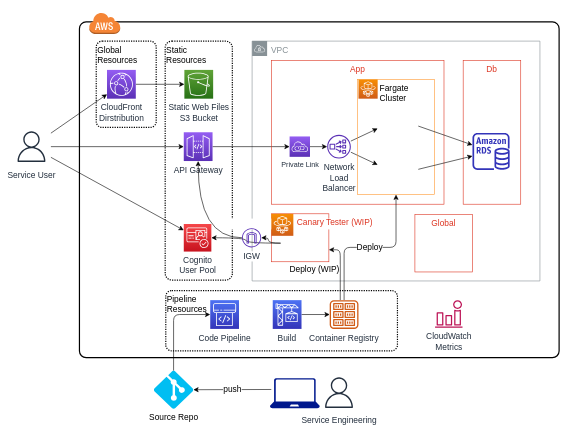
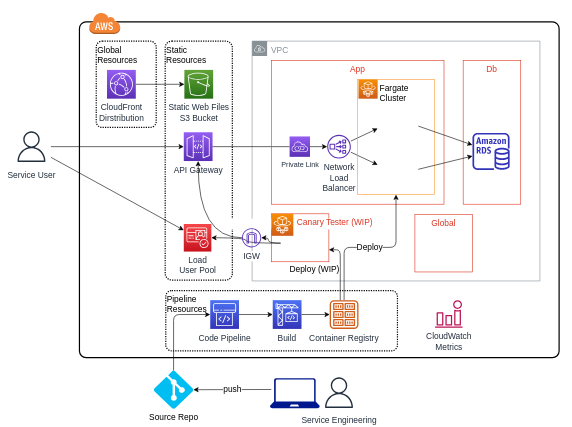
  <mxCell id="0" />
  <mxCell id="1" parent="0" />
  <mxCell id="2" value="" style="rounded=1;arcSize=2;dashed=0;fillColor=none;gradientColor=none;strokeWidth=2;align=left;fontSize=14;" vertex="1" parent="1"><mxGeometry x="132" y="36" width="800" height="560" as="geometry" /></mxCell>
  <mxCell id="3" value="Pipeline&#10;Resources" style="rounded=1;arcSize=10;dashed=1;fillColor=none;gradientColor=none;dashPattern=1 1;strokeWidth=2;labelBackgroundColor=none;fontSize=14;align=left;verticalAlign=top;" vertex="1" parent="1"><mxGeometry x="276" y="484" width="386.38" height="100.63" as="geometry" /></mxCell>
  <mxCell id="4" value="Static &#10;Resources" style="rounded=1;arcSize=10;dashed=1;fillColor=none;gradientColor=none;dashPattern=1 1;strokeWidth=2;labelBackgroundColor=#ffffff;fontSize=14;align=left;verticalAlign=top;" vertex="1" parent="1"><mxGeometry x="275" y="68" width="112" height="398.5" as="geometry" /></mxCell>
  <mxCell id="5" value="Global &#10;Resources" style="rounded=1;arcSize=10;dashed=1;fillColor=none;gradientColor=none;dashPattern=1 1;strokeWidth=2;labelBackgroundColor=none;fontSize=14;align=left;verticalAlign=top;" vertex="1" parent="1"><mxGeometry x="160" y="68" width="100" height="144" as="geometry" /></mxCell>
  <mxCell id="6" value="VPC" style="outlineConnect=0;gradientColor=none;html=1;whiteSpace=wrap;fontSize=14;fontStyle=0;shape=mxgraph.aws4.group;grIcon=mxgraph.aws4.group_vpc;strokeColor=#879196;fillColor=none;verticalAlign=top;align=left;spacingLeft=30;fontColor=#879196;dashed=0;" vertex="1" parent="1"><mxGeometry x="420" y="68" width="480" height="400" as="geometry" /></mxCell>
- <mxCell id="7" style="rounded=0;orthogonalLoop=1;jettySize=auto;html=1;fontSize=14;" edge="1" parent="1" source="10" target="46"><mxGeometry relative="1" as="geometry" /></mxCell>
  <mxCell id="8" style="orthogonalLoop=1;jettySize=auto;html=1;strokeColor=#000000;rounded=0;fontSize=14;" edge="1" parent="1" source="10" target="14"><mxGeometry relative="1" as="geometry" /></mxCell>
  <mxCell id="9" style="edgeStyle=none;rounded=0;orthogonalLoop=1;jettySize=auto;html=1;strokeColor=#000000;fontSize=14;" edge="1" parent="1" source="10" target="13"><mxGeometry relative="1" as="geometry" /></mxCell>
  <mxCell id="10" value="Service User" style="outlineConnect=0;fontColor=#232F3E;gradientColor=none;strokeColor=#232F3E;fillColor=#ffffff;dashed=0;verticalLabelPosition=bottom;verticalAlign=top;align=center;html=1;fontSize=14;fontStyle=0;aspect=fixed;shape=mxgraph.aws4.resourceIcon;resIcon=mxgraph.aws4.user;" vertex="1" parent="1"><mxGeometry x="20" y="212" width="64" height="64" as="geometry" /></mxCell>
  <mxCell id="11" value="Service Engineering" style="outlineConnect=0;fontColor=#232F3E;gradientColor=none;strokeColor=#232F3E;fillColor=#ffffff;dashed=0;verticalLabelPosition=bottom;verticalAlign=top;align=center;html=1;fontSize=14;fontStyle=0;aspect=fixed;shape=mxgraph.aws4.resourceIcon;resIcon=mxgraph.aws4.user;" vertex="1" parent="1"><mxGeometry x="532.91" y="622.33" width="64" height="64" as="geometry" /></mxCell>
- <mxCell id="12" style="rounded=1;orthogonalLoop=1;jettySize=auto;html=1;strokeColor=#000000;fontSize=14;align=center;" edge="1" parent="1" source="13" target="49"><mxGeometry relative="1" as="geometry" /></mxCell>
+ <mxCell id="12" style="rounded=1;orthogonalLoop=1;jettySize=auto;html=1;strokeColor=#000000;fontSize=14;align=center;endArrow=none;" edge="1" parent="1" source="13" target="49"><mxGeometry relative="1" as="geometry" /></mxCell>
  <mxCell id="13" value="API Gateway" style="outlineConnect=0;fontColor=#232F3E;gradientColor=#945DF2;gradientDirection=north;fillColor=#5A30B5;strokeColor=#ffffff;dashed=0;verticalLabelPosition=bottom;verticalAlign=top;align=center;html=1;fontSize=14;fontStyle=0;aspect=fixed;shape=mxgraph.aws4.resourceIcon;resIcon=mxgraph.aws4.api_gateway;" vertex="1" parent="1"><mxGeometry x="306" y="220" width="48" height="48" as="geometry" /></mxCell>
- <mxCell id="14" value="Cognito &lt;br&gt;User Pool" style="outlineConnect=0;fontColor=#232F3E;gradientColor=#F54749;gradientDirection=north;fillColor=#C7131F;strokeColor=#ffffff;dashed=0;verticalLabelPosition=bottom;verticalAlign=top;align=center;html=1;fontSize=14;fontStyle=0;aspect=fixed;shape=mxgraph.aws4.resourceIcon;resIcon=mxgraph.aws4.cognito;" vertex="1" parent="1"><mxGeometry x="306" y="373" width="46" height="46" as="geometry" /></mxCell>
+ <mxCell id="14" value="Load &lt;br&gt;User Pool" style="outlineConnect=0;fontColor=#232F3E;gradientColor=#F54749;gradientDirection=north;fillColor=#C7131F;strokeColor=#ffffff;dashed=0;verticalLabelPosition=bottom;verticalAlign=top;align=center;html=1;fontSize=14;fontStyle=0;aspect=fixed;shape=mxgraph.aws4.resourceIcon;resIcon=mxgraph.aws4.cognito;" vertex="1" parent="1"><mxGeometry x="306" y="373" width="46" height="46" as="geometry" /></mxCell>
  <mxCell id="15" value="Static Web Files&lt;br style=&quot;font-size: 14px;&quot;&gt;S3 Bucket" style="outlineConnect=0;fontColor=#232F3E;gradientColor=#60A337;gradientDirection=north;fillColor=#277116;strokeColor=#ffffff;dashed=0;verticalLabelPosition=bottom;verticalAlign=top;align=center;html=1;fontSize=14;fontStyle=0;aspect=fixed;shape=mxgraph.aws4.resourceIcon;resIcon=mxgraph.aws4.s3;" vertex="1" parent="1"><mxGeometry x="307" y="116" width="48" height="48" as="geometry" /></mxCell>
  <mxCell id="16" style="edgeStyle=none;rounded=0;orthogonalLoop=1;jettySize=auto;html=1;strokeColor=#000000;fontSize=14;" edge="1" parent="1" source="46" target="15"><mxGeometry relative="1" as="geometry" /></mxCell>
  <mxCell id="17" value="Global" style="fillColor=none;strokeColor=#DD3522;verticalAlign=top;fontStyle=0;fontColor=#DD3522;fontSize=14;" vertex="1" parent="1"><mxGeometry x="691.5" y="357" width="96" height="96" as="geometry" /></mxCell>
  <mxCell id="18" value="App" style="fillColor=none;strokeColor=#DD3522;verticalAlign=top;fontStyle=0;fontColor=#DD3522;fontSize=14;" vertex="1" parent="1"><mxGeometry x="452" y="100" width="288" height="240" as="geometry" /></mxCell>
  <mxCell id="19" value="Db" style="fillColor=none;strokeColor=#DD3522;verticalAlign=top;fontStyle=0;fontColor=#DD3522;fontSize=14;" vertex="1" parent="1"><mxGeometry x="772" y="100" width="96" height="240" as="geometry" /></mxCell>
  <mxCell id="20" style="edgeStyle=none;rounded=0;orthogonalLoop=1;jettySize=auto;html=1;strokeColor=#000000;fontSize=14;" edge="1" parent="1" source="22" target="50"><mxGeometry relative="1" as="geometry"><mxPoint x="636.5" y="196.174" as="targetPoint" /></mxGeometry></mxCell>
  <mxCell id="21" style="edgeStyle=none;rounded=0;orthogonalLoop=1;jettySize=auto;html=1;strokeColor=#000000;fontSize=14;" edge="1" parent="1" source="22" target="51"><mxGeometry relative="1" as="geometry"><mxPoint x="637" y="292" as="targetPoint" /></mxGeometry></mxCell>
  <mxCell id="22" value="Network&lt;br&gt;Load &lt;br&gt;Balancer" style="outlineConnect=0;fontColor=#232F3E;gradientColor=none;fillColor=#5A30B5;strokeColor=none;dashed=0;verticalLabelPosition=bottom;verticalAlign=top;align=center;html=1;fontSize=14;fontStyle=0;aspect=fixed;pointerEvents=1;shape=mxgraph.aws4.network_load_balancer;" vertex="1" parent="1"><mxGeometry x="545.16" y="224.25" width="39.5" height="39.5" as="geometry" /></mxCell>
  <mxCell id="23" value="" style="outlineConnect=0;fontColor=#232F3E;gradientColor=none;fillColor=#3334B9;strokeColor=none;dashed=0;verticalLabelPosition=bottom;verticalAlign=top;align=center;html=1;fontSize=14;fontStyle=0;aspect=fixed;pointerEvents=1;shape=mxgraph.aws4.rds_instance;" vertex="1" parent="1"><mxGeometry x="787.5" y="221" width="62" height="62" as="geometry" /></mxCell>
+ <mxCell id="24" style="edgeStyle=orthogonalEdgeStyle;rounded=0;orthogonalLoop=1;jettySize=auto;html=1;strokeColor=#000000;fontSize=14;" edge="1" parent="1" source="25" target="30"><mxGeometry relative="1" as="geometry" /></mxCell>
  <mxCell id="25" value="Code Pipeline" style="outlineConnect=0;fontColor=#232F3E;gradientColor=#4D72F3;gradientDirection=north;fillColor=#3334B9;strokeColor=#ffffff;dashed=0;verticalLabelPosition=bottom;verticalAlign=top;align=center;html=1;fontSize=14;fontStyle=0;aspect=fixed;shape=mxgraph.aws4.resourceIcon;resIcon=mxgraph.aws4.codepipeline;" vertex="1" parent="1"><mxGeometry x="350.13" y="500" width="48" height="48" as="geometry" /></mxCell>
  <mxCell id="26" value="&amp;nbsp; &amp;nbsp; &amp;nbsp; &amp;nbsp; &amp;nbsp;Fargate&lt;br&gt;&amp;nbsp; &amp;nbsp; &amp;nbsp; &amp;nbsp; &amp;nbsp;Cluster" style="rounded=0;whiteSpace=wrap;html=1;fillColor=none;strokeColor=#FF9933;fontSize=14;align=left;verticalAlign=top;" vertex="1" parent="1"><mxGeometry x="596" y="132" width="128" height="192" as="geometry" /></mxCell>
  <mxCell id="27" style="edgeStyle=none;rounded=0;orthogonalLoop=1;jettySize=auto;html=1;strokeColor=#000000;fontSize=14;" edge="1" parent="1" source="50" target="23"><mxGeometry relative="1" as="geometry"><mxPoint x="685.5" y="197.37" as="sourcePoint" /></mxGeometry></mxCell>
  <mxCell id="28" style="edgeStyle=none;rounded=0;orthogonalLoop=1;jettySize=auto;html=1;strokeColor=#000000;fontSize=14;" edge="1" parent="1" source="51" target="23"><mxGeometry relative="1" as="geometry"><mxPoint x="685.5" y="294.55" as="sourcePoint" /></mxGeometry></mxCell>
  <mxCell id="29" style="edgeStyle=none;rounded=0;orthogonalLoop=1;jettySize=auto;html=1;strokeColor=#000000;fontSize=14;" edge="1" parent="1" source="30" target="33"><mxGeometry relative="1" as="geometry" /></mxCell>
  <mxCell id="30" value="Build" style="outlineConnect=0;fontColor=#232F3E;gradientColor=#4D72F3;gradientDirection=north;fillColor=#3334B9;strokeColor=#ffffff;dashed=0;verticalLabelPosition=bottom;verticalAlign=top;align=center;html=1;fontSize=14;fontStyle=0;aspect=fixed;shape=mxgraph.aws4.resourceIcon;resIcon=mxgraph.aws4.codebuild;" vertex="1" parent="1"><mxGeometry x="454.38" y="500" width="48" height="48" as="geometry" /></mxCell>
  <mxCell id="31" value="Deploy" style="edgeStyle=orthogonalEdgeStyle;rounded=1;orthogonalLoop=1;jettySize=auto;html=1;strokeColor=#000000;fontSize=14;align=center;" edge="1" parent="1" source="33" target="26"><mxGeometry relative="1" as="geometry"><Array as="points" /></mxGeometry></mxCell>
  <mxCell id="32" value="Deploy (WIP)" style="edgeStyle=orthogonalEdgeStyle;rounded=1;orthogonalLoop=1;jettySize=auto;html=1;strokeColor=#000000;fontSize=14;align=right;entryX=1;entryY=0.75;entryDx=0;entryDy=0;" edge="1" parent="1" source="33" target="36"><mxGeometry relative="1" as="geometry"><mxPoint x="567" y="412" as="targetPoint" /><Array as="points"><mxPoint x="567" y="416" /></Array></mxGeometry></mxCell>
  <mxCell id="33" value="Container Registry" style="outlineConnect=0;fontColor=#232F3E;gradientColor=none;fillColor=#D05C17;strokeColor=none;dashed=0;verticalLabelPosition=bottom;verticalAlign=top;align=center;html=1;fontSize=14;fontStyle=0;aspect=fixed;pointerEvents=1;shape=mxgraph.aws4.registry;" vertex="1" parent="1"><mxGeometry x="549.38" y="500" width="48" height="48" as="geometry" /></mxCell>
  <mxCell id="34" value="" style="dashed=0;html=1;shape=mxgraph.aws3.cloud;fillColor=#F58536;gradientColor=none;dashed=0;strokeColor=#FF9933;align=left;fontSize=14;" vertex="1" parent="1"><mxGeometry x="148" y="20" width="52" height="36" as="geometry" /></mxCell>
  <mxCell id="35" value="CloudWatch &lt;br&gt;Metrics" style="outlineConnect=0;fontColor=#232F3E;gradientColor=none;fillColor=#BC1356;strokeColor=none;dashed=0;verticalLabelPosition=bottom;verticalAlign=top;align=center;html=1;fontSize=14;fontStyle=0;aspect=fixed;pointerEvents=1;shape=mxgraph.aws4.alarm;labelBackgroundColor=#ffffff;" vertex="1" parent="1"><mxGeometry x="725" y="500" width="46" height="46" as="geometry" /></mxCell>
  <mxCell id="36" value="                              Canary Tester (WIP)" style="fillColor=none;strokeColor=#DD3522;verticalAlign=top;fontStyle=0;fontColor=#DD3522;fontSize=14;labelBackgroundColor=#ffffff;" vertex="1" parent="1"><mxGeometry x="452" y="356" width="96" height="80" as="geometry" /></mxCell>
  <mxCell id="37" value="" style="outlineConnect=0;fontColor=#232F3E;gradientColor=#F78E04;gradientDirection=north;fillColor=#D05C17;strokeColor=#ffffff;dashed=0;verticalLabelPosition=bottom;verticalAlign=top;align=left;html=1;fontSize=14;fontStyle=0;aspect=fixed;shape=mxgraph.aws4.resourceIcon;resIcon=mxgraph.aws4.fargate;" vertex="1" parent="1"><mxGeometry x="452" y="356" width="36.75" height="36.75" as="geometry" /></mxCell>
  <mxCell id="38" style="edgeStyle=orthogonalEdgeStyle;rounded=1;orthogonalLoop=1;jettySize=auto;html=1;strokeColor=#000000;fontSize=14;curved=1;" edge="1" parent="1" source="52" target="13"><mxGeometry relative="1" as="geometry" /></mxCell>
  <mxCell id="39" value="" style="shape=image;html=1;verticalAlign=top;verticalLabelPosition=bottom;labelBackgroundColor=#ffffff;imageAspect=0;aspect=fixed;image=https://cdn4.iconfinder.com/data/icons/vector-brand-logos/40/Docker-128.png;strokeColor=#FF9933;fillColor=none;fontSize=14;align=left;" vertex="1" parent="1"><mxGeometry x="467.5" y="373" width="64" height="64" as="geometry" /></mxCell>
  <mxCell id="40" style="rounded=0;orthogonalLoop=1;jettySize=auto;html=1;strokeColor=#000000;fontSize=14;edgeStyle=orthogonalEdgeStyle;curved=1;" edge="1" parent="1" source="39" target="14"><mxGeometry relative="1" as="geometry"><mxPoint x="484" y="158" as="sourcePoint" /><mxPoint x="348" y="236" as="targetPoint" /></mxGeometry></mxCell>
  <mxCell id="41" value="" style="aspect=fixed;pointerEvents=1;shadow=0;dashed=0;html=1;strokeColor=none;labelPosition=center;verticalLabelPosition=bottom;verticalAlign=top;align=center;fillColor=#00188D;shape=mxgraph.azure.laptop;labelBackgroundColor=#ffffff;fontSize=14;" vertex="1" parent="1"><mxGeometry x="449.57" y="630.33" width="83.34" height="50" as="geometry" /></mxCell>
  <mxCell id="42" value="push" style="rounded=0;orthogonalLoop=1;jettySize=auto;html=1;entryX=1;entryY=0.5;entryDx=0;entryDy=0;entryPerimeter=0;strokeColor=#000000;fontSize=14;" edge="1" parent="1" target="45"><mxGeometry relative="1" as="geometry"><mxPoint x="452" y="649" as="sourcePoint" /></mxGeometry></mxCell>
  <mxCell id="43" value="" style="shape=image;html=1;verticalAlign=top;verticalLabelPosition=bottom;labelBackgroundColor=#ffffff;imageAspect=0;aspect=fixed;image=https://cdn4.iconfinder.com/data/icons/vector-brand-logos/40/Docker-128.png;strokeColor=#FF9933;fillColor=none;fontSize=14;align=left;" vertex="1" parent="1"><mxGeometry x="461.41" y="617.67" width="65.66" height="65.66" as="geometry" /></mxCell>
  <mxCell id="44" style="edgeStyle=orthogonalEdgeStyle;rounded=1;orthogonalLoop=1;jettySize=auto;html=1;strokeColor=#000000;fontSize=14;exitX=0.5;exitY=0;exitDx=0;exitDy=0;exitPerimeter=0;" edge="1" parent="1" source="45" target="25"><mxGeometry relative="1" as="geometry"><Array as="points"><mxPoint x="289" y="524" /></Array></mxGeometry></mxCell>
  <mxCell id="45" value="Source Repo" style="verticalLabelPosition=bottom;html=1;verticalAlign=top;align=center;strokeColor=none;fillColor=#00BEF2;shape=mxgraph.azure.git_repository;labelBackgroundColor=#ffffff;fontSize=14;" vertex="1" parent="1"><mxGeometry x="256" y="617.67" width="66" height="63.5" as="geometry" /></mxCell>
  <mxCell id="46" value="CloudFront&lt;br style=&quot;font-size: 14px;&quot;&gt;Dirstribution" style="outlineConnect=0;fontColor=#232F3E;gradientColor=#945DF2;gradientDirection=north;fillColor=#5A30B5;strokeColor=#ffffff;dashed=0;verticalLabelPosition=bottom;verticalAlign=top;align=center;html=1;fontSize=14;fontStyle=0;aspect=fixed;shape=mxgraph.aws4.resourceIcon;resIcon=mxgraph.aws4.cloudfront;" vertex="1" parent="1"><mxGeometry x="178" y="116" width="48" height="48" as="geometry" /></mxCell>
  <mxCell id="47" value="" style="outlineConnect=0;fontColor=#232F3E;gradientColor=#F78E04;gradientDirection=north;fillColor=#D05C17;strokeColor=#ffffff;dashed=0;verticalLabelPosition=bottom;verticalAlign=top;align=left;html=1;fontSize=14;fontStyle=0;aspect=fixed;shape=mxgraph.aws4.resourceIcon;resIcon=mxgraph.aws4.fargate;labelBackgroundColor=#ffffff;" vertex="1" parent="1"><mxGeometry x="597.38" y="132" width="32" height="32" as="geometry" /></mxCell>
  <mxCell id="48" style="edgeStyle=none;rounded=1;orthogonalLoop=1;jettySize=auto;html=1;strokeColor=#000000;fontSize=14;align=center;" edge="1" parent="1" source="49" target="22"><mxGeometry relative="1" as="geometry" /></mxCell>
  <mxCell id="49" value="Private Link" style="outlineConnect=0;fontColor=#232F3E;gradientColor=#945DF2;gradientDirection=north;fillColor=#5A30B5;strokeColor=#ffffff;dashed=0;verticalLabelPosition=bottom;verticalAlign=top;align=center;html=1;fontSize=12;fontStyle=0;aspect=fixed;shape=mxgraph.aws4.resourceIcon;resIcon=mxgraph.aws4.vpc_privatelink;labelBackgroundColor=#ffffff;" vertex="1" parent="1"><mxGeometry x="482.5" y="227" width="34" height="34" as="geometry" /></mxCell>
  <mxCell id="50" value="" style="shape=image;html=1;verticalAlign=top;verticalLabelPosition=bottom;labelBackgroundColor=#ffffff;imageAspect=0;aspect=fixed;image=https://cdn4.iconfinder.com/data/icons/vector-brand-logos/40/Docker-128.png;strokeColor=#FF9933;fillColor=none;fontSize=14;align=left;" vertex="1" parent="1"><mxGeometry x="629.38" y="164" width="67.75" height="67.75" as="geometry" /></mxCell>
  <mxCell id="51" value="" style="shape=image;html=1;verticalAlign=top;verticalLabelPosition=bottom;labelBackgroundColor=#ffffff;imageAspect=0;aspect=fixed;image=https://cdn4.iconfinder.com/data/icons/vector-brand-logos/40/Docker-128.png;strokeColor=#FF9933;fillColor=none;fontSize=14;align=left;" vertex="1" parent="1"><mxGeometry x="629.38" y="256.25" width="67.75" height="67.75" as="geometry" /></mxCell>
  <mxCell id="52" value="IGW" style="outlineConnect=0;fontColor=#232F3E;gradientColor=none;fillColor=#5A30B5;strokeColor=none;dashed=0;verticalLabelPosition=bottom;verticalAlign=top;align=center;html=1;fontSize=14;fontStyle=0;aspect=fixed;pointerEvents=1;shape=mxgraph.aws4.internet_gateway;labelBackgroundColor=#ffffff;" vertex="1" parent="1"><mxGeometry x="403.13" y="380" width="32" height="32" as="geometry" /></mxCell>
  <mxCell id="53" style="edgeStyle=orthogonalEdgeStyle;rounded=1;orthogonalLoop=1;jettySize=auto;html=1;strokeColor=#000000;fontSize=14;curved=1;" edge="1" parent="1" source="39" target="52"><mxGeometry relative="1" as="geometry"><mxPoint x="467.5" y="405" as="sourcePoint" /><mxPoint x="330" y="268" as="targetPoint" /></mxGeometry></mxCell>
